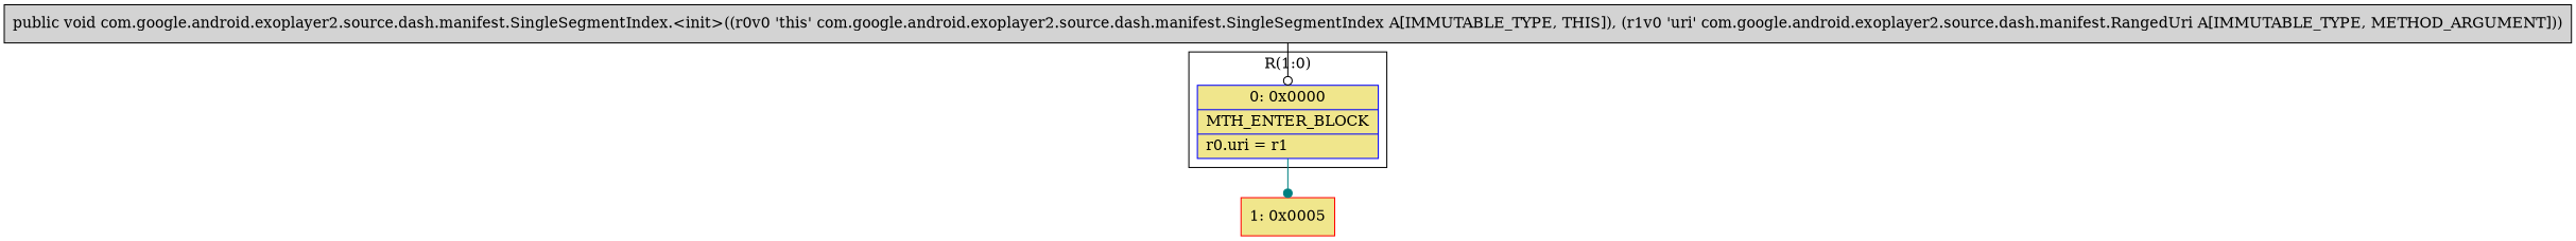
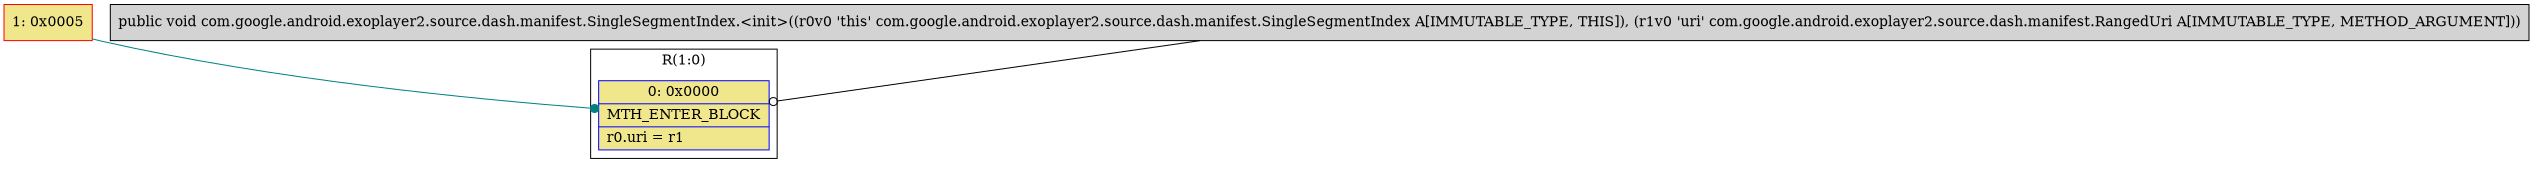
  digraph {
    node [shape=record style=filled fillcolor=khaki]
    n1 [color=blue label="{0\:\ 0x0000|MTH_ENTER_BLOCK\l|r0.uri = r1\l}"]
    n2 [color=red label="{1\:\ 0x0005}"]
    n3 [label="{public void com.google.android.exoplayer2.source.dash.manifest.SingleSegmentIndex.\<init\>((r0v0 'this' com.google.android.exoplayer2.source.dash.manifest.SingleSegmentIndex A[IMMUTABLE_TYPE, THIS]), (r1v0 'uri' com.google.android.exoplayer2.source.dash.manifest.RangedUri A[IMMUTABLE_TYPE, METHOD_ARGUMENT])) }" fillcolor=lightgrey]
    subgraph cluster_1 {
      label="R(1:0)"
      n1
    }
-   n1 -> n2 [color=teal arrowhead=dot]
+   n2 -> n1 [color=teal arrowhead=dot]
    n3 -> n1 [color=black arrowhead=odot]
  }
